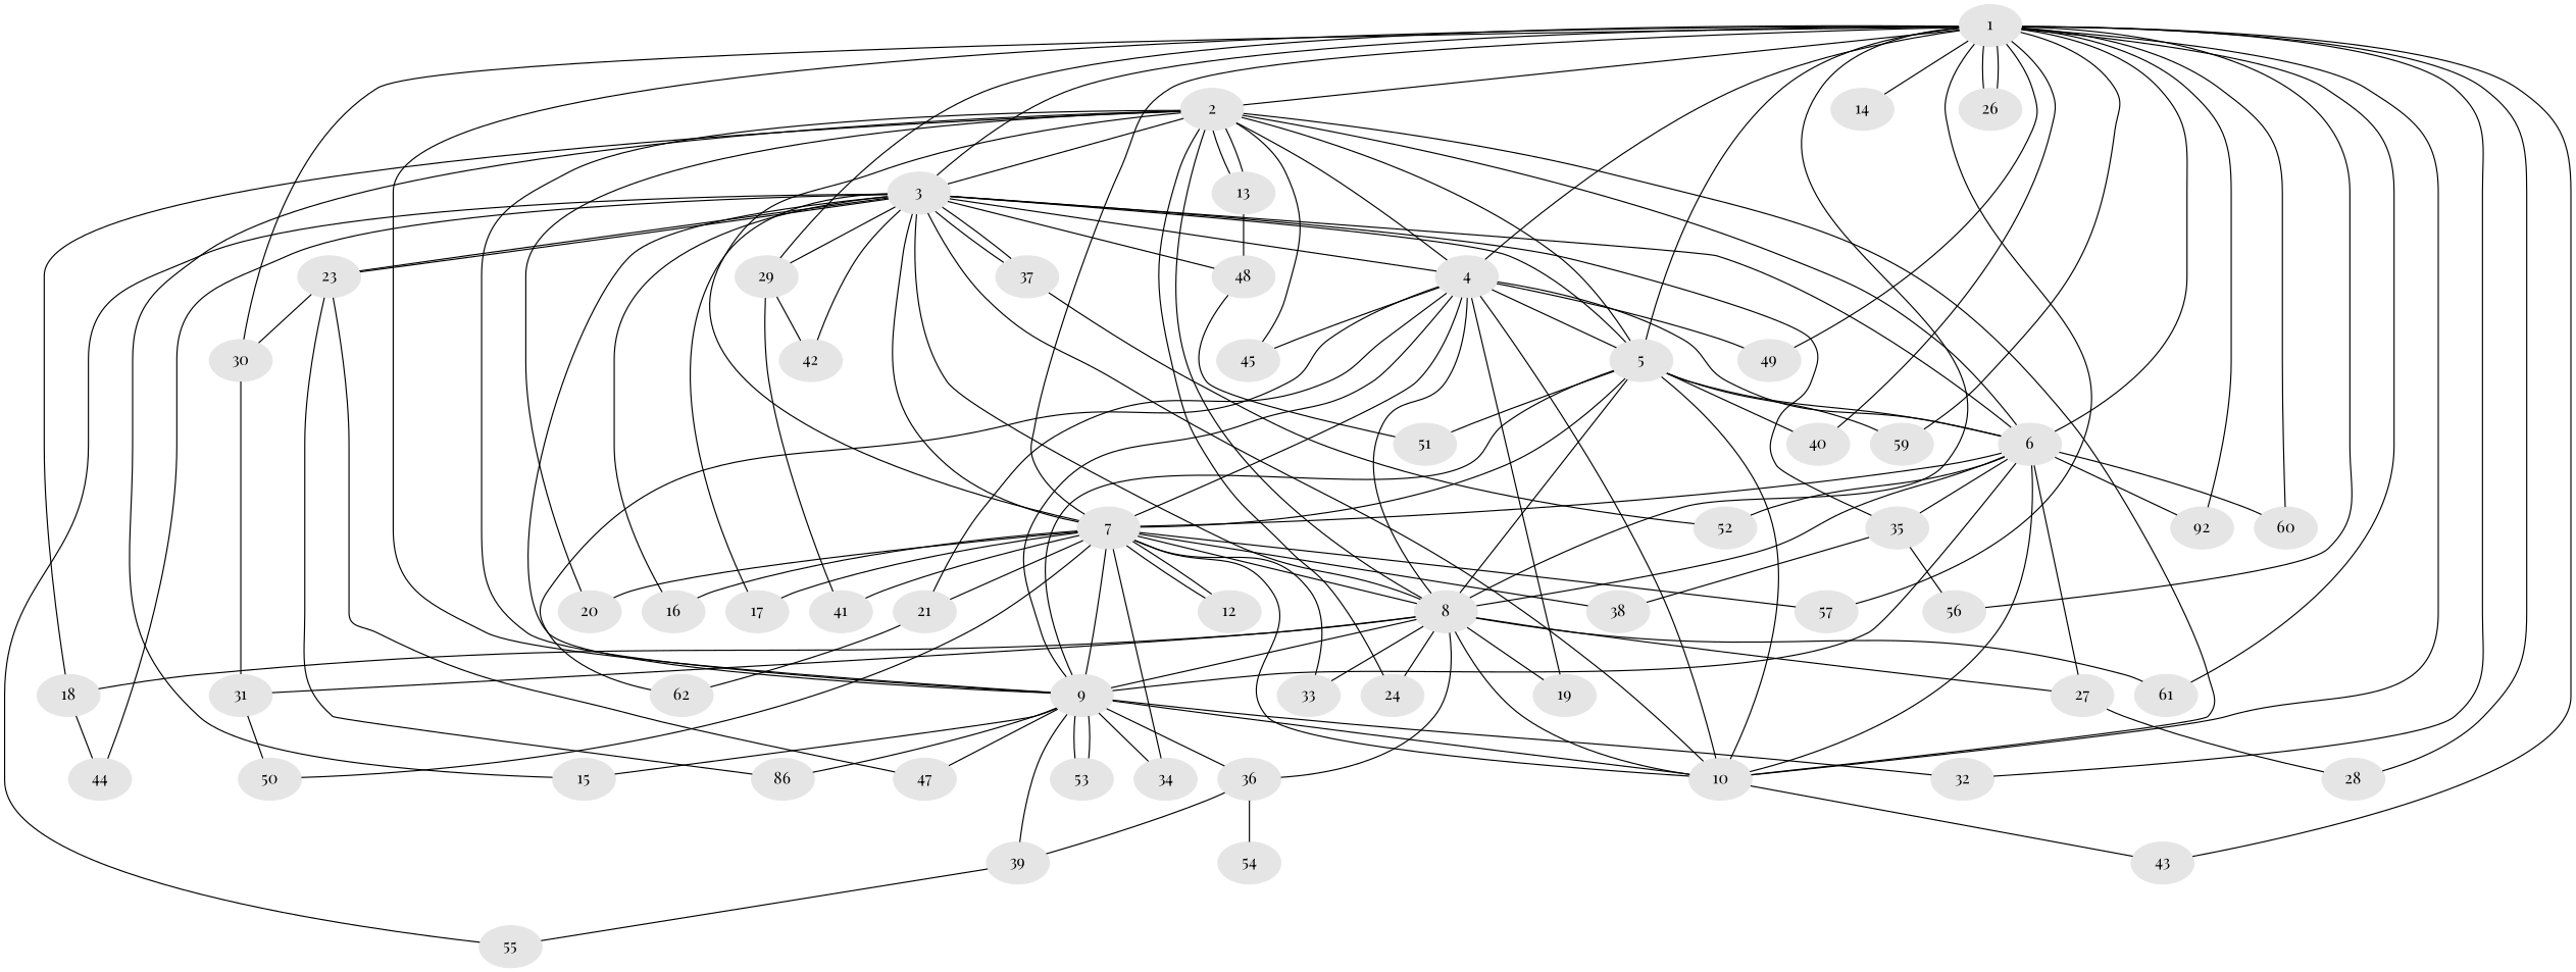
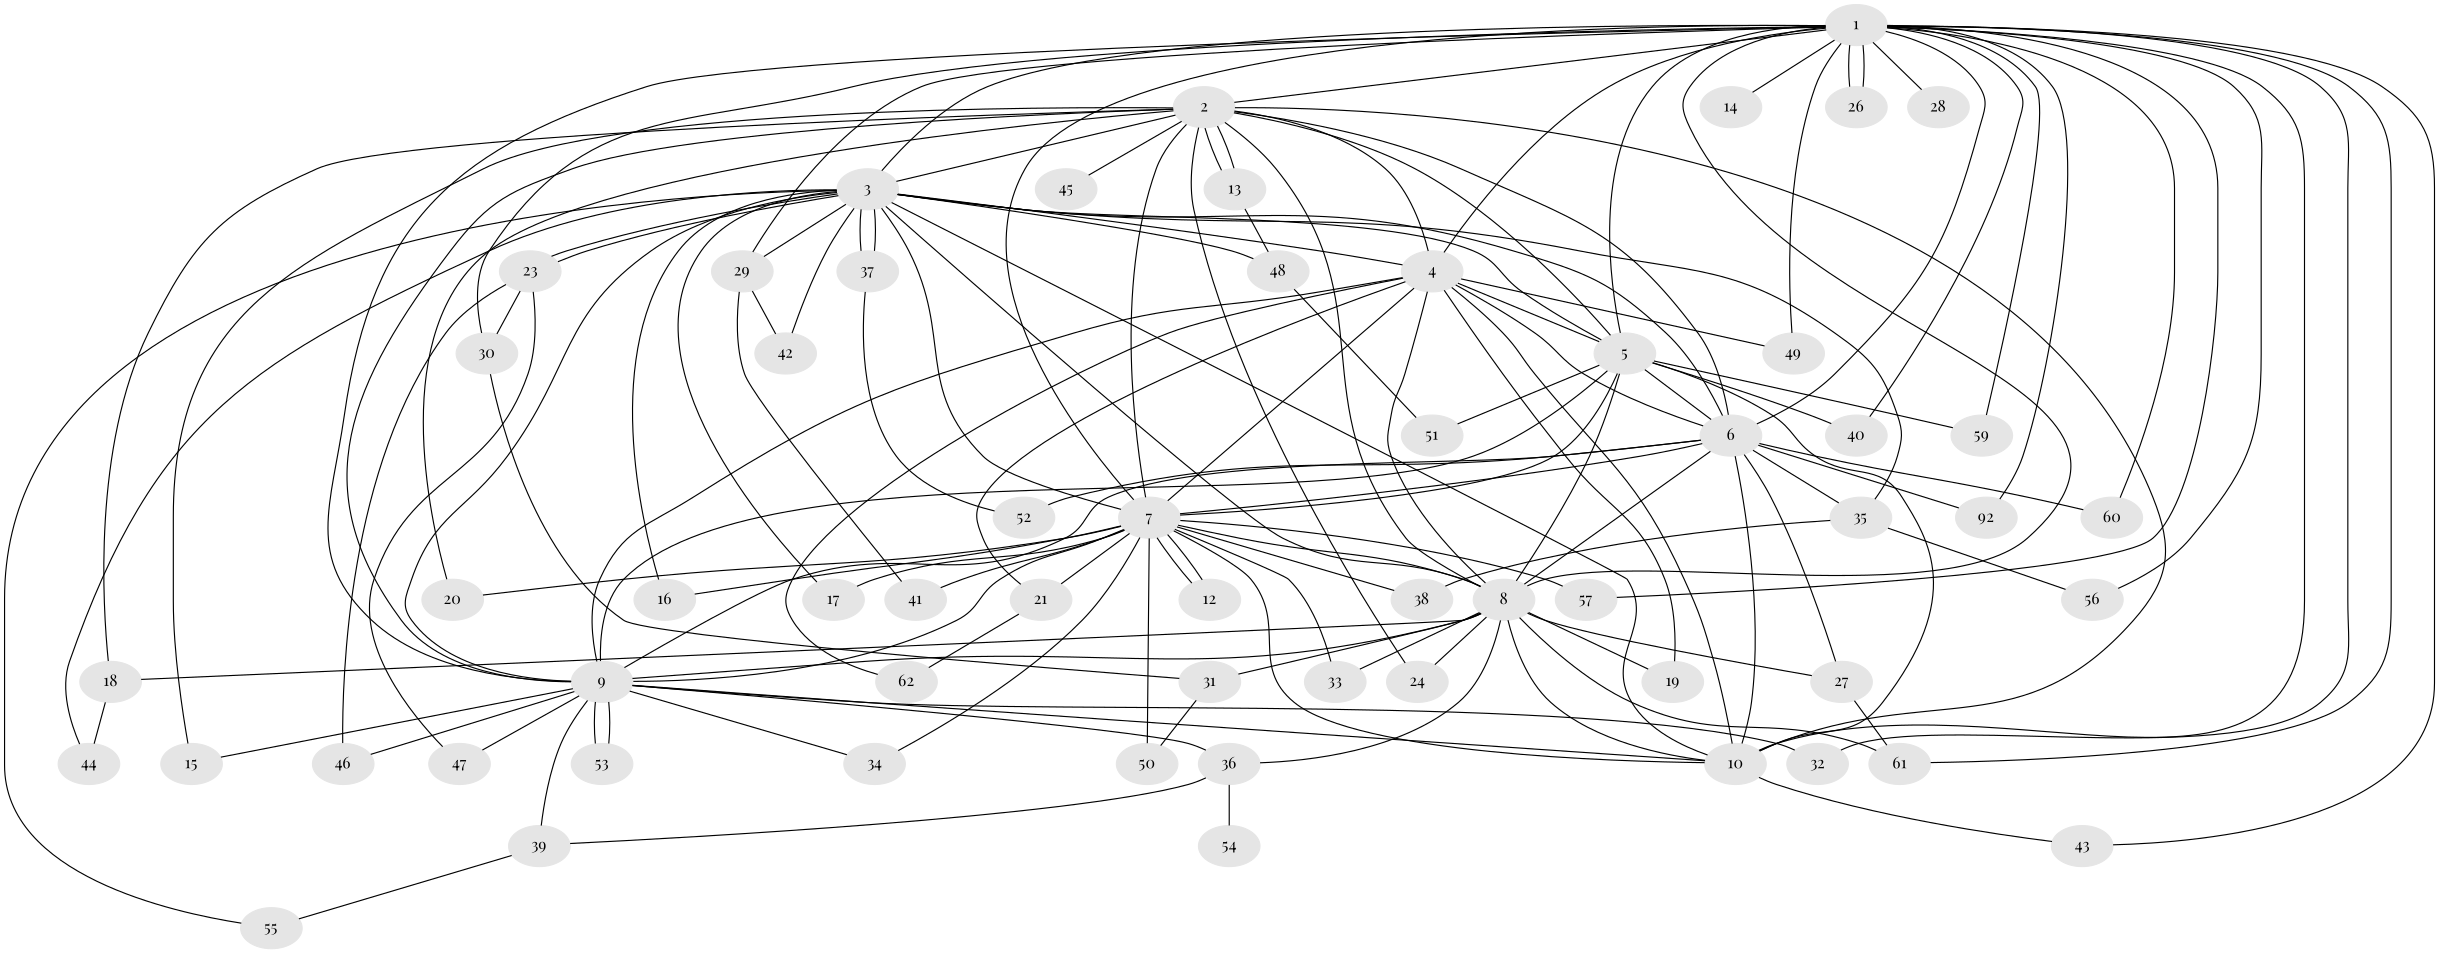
  graph {
    fontname="Playfair Display"
    node [color=gray90 fontname="Playfair Display" style=filled]
    edge [fontname="Playfair Display"]
    1
    2
    3
    4
    5
    6
    7
    8
    9
    10
    14
    n12 [label=92]
    26
    28
    29
    30
    32
    40
    43
    49
    56
    57
    59
    60
    61
    13
    15
    18
    20
    24
    45
    16
    17
    23
    35
    37
    42
    44
    48
    55
    19
    21
    62
    51
    27
    52
    12
    33
    34
    38
    41
    50
    31
    36
    39
-   46 [label=86]
+   46
    47
    53
    54
    1 -- 2
    1 -- 3
    1 -- 4
    1 -- 5
    1 -- 6
    1 -- 7
    1 -- 8
    1 -- 9
    1 -- 10
    1 -- 14
    1 -- n12
    1 -- 26
    1 -- 26
    1 -- 28
    1 -- 29
    1 -- 30
    1 -- 32
    1 -- 40
    1 -- 43
    1 -- 49
    1 -- 56
    1 -- 57
    1 -- 59
    1 -- 60
    1 -- 61
    2 -- 3
    2 -- 4
    2 -- 5
    2 -- 6
    2 -- 7
    2 -- 8
    2 -- 9
    2 -- 10
    2 -- 13
    2 -- 13
    2 -- 15
    2 -- 18
    2 -- 20
    2 -- 24
    2 -- 45
    3 -- 4
    3 -- 5
    3 -- 6
    3 -- 7
    3 -- 8
    3 -- 9
    3 -- 10
    3 -- 29
    3 -- 16
    3 -- 17
    3 -- 23
    3 -- 23
    3 -- 35
    3 -- 37
    3 -- 37
    3 -- 42
    3 -- 44
    3 -- 48
    3 -- 55
    4 -- 5
    4 -- 6
    4 -- 7
    4 -- 8
    4 -- 9
    4 -- 10
    4 -- 49
-   4 -- 45
    4 -- 19
    4 -- 21
    4 -- 62
    5 -- 6
    5 -- 7
    5 -- 8
    5 -- 9
    5 -- 10
    5 -- 40
    5 -- 59
    5 -- 51
    6 -- 7
    6 -- 8
    6 -- 9
    6 -- 10
    6 -- n12
    6 -- 60
    6 -- 35
    6 -- 27
    6 -- 52
    7 -- 8
    7 -- 9
    7 -- 10
    7 -- 57
    7 -- 20
    7 -- 16
    7 -- 17
    7 -- 21
    7 -- 12
    7 -- 12
    7 -- 33
    7 -- 34
    7 -- 38
    7 -- 41
    7 -- 50
    8 -- 9
    8 -- 10
    8 -- 61
    8 -- 18
    8 -- 24
    8 -- 19
    8 -- 27
    8 -- 33
    8 -- 31
    8 -- 36
    9 -- 10
    9 -- 32
    9 -- 15
    9 -- 34
    9 -- 36
    9 -- 39
    9 -- 46
    9 -- 47
    9 -- 53
    9 -- 53
    10 -- 43
    29 -- 42
    29 -- 41
    30 -- 31
    13 -- 48
    18 -- 44
    23 -- 30
    23 -- 46
    23 -- 47
    35 -- 56
    35 -- 38
    37 -- 52
    48 -- 51
    21 -- 62
-   27 -- 28
+   27 -- 61
    31 -- 50
    36 -- 39
    36 -- 54
    39 -- 55
  }
